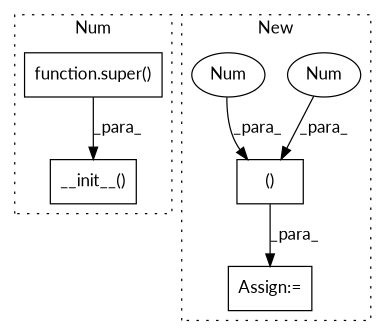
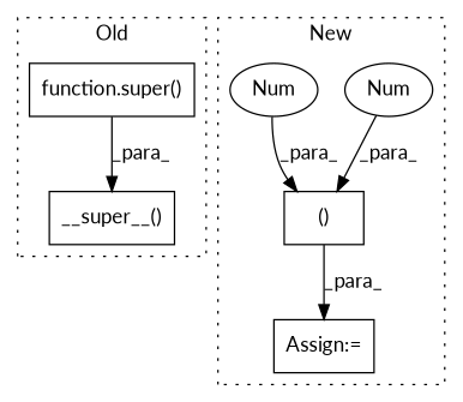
  digraph {
    fontname=Lato
    node [a=75 fontname=Lato l=3 shape=box]
    edge [fontname=Lato]
-   n1 [l="17,1" label="__init__()" s="1636,1683"]
+   n1 [l="17,1" label="__super__()" s="1636,1683"]
    n2 [l=7 label="function.super()" s=1636]
    n3 [a=54 l=10 label="()" s=564]
    n4 [a=76 label=Num s=566 shape=ellipse]
    n5 [a=76 label=Num s=561 shape=ellipse]
    n6 [a=68 label="Assign:=" s=650]
    subgraph cluster_1 {
-     label=Num
+     label=Old
      style=dotted
      n1
      n2
    }
    subgraph cluster_2 {
      label=New
      style=dotted
      n3
      n4
      n5
      n6
    }
    n2 -> n1 [label=_para_]
    n3 -> n6 [label=_para_]
    n4 -> n3 [label=_para_]
    n5 -> n3 [label=_para_]
  }
